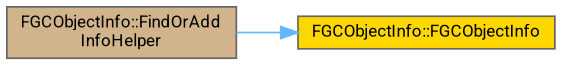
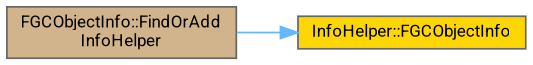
  digraph {
    rankdir=LR
    fontname=Roboto
    node [fontname=Roboto fontsize=10 shape=box style=filled]
    n1 [color=gray40 fillcolor=tan fontcolor=black height=0.2 label="FGCObjectInfo::FindOrAdd\lInfoHelper" width=0.4]
-   n2 [color=grey40 fillcolor=gold height=0.2 label="FGCObjectInfo::FGCObjectInfo" width=0.4]
+   n2 [color=grey40 fillcolor=gold height=0.2 label="InfoHelper::FGCObjectInfo" width=0.4]
    n1 -> n2 [color=steelblue1 fontname=Roboto fontsize=10 labelfontname=Helvetica labelfontsize=10 style=solid]
  }
